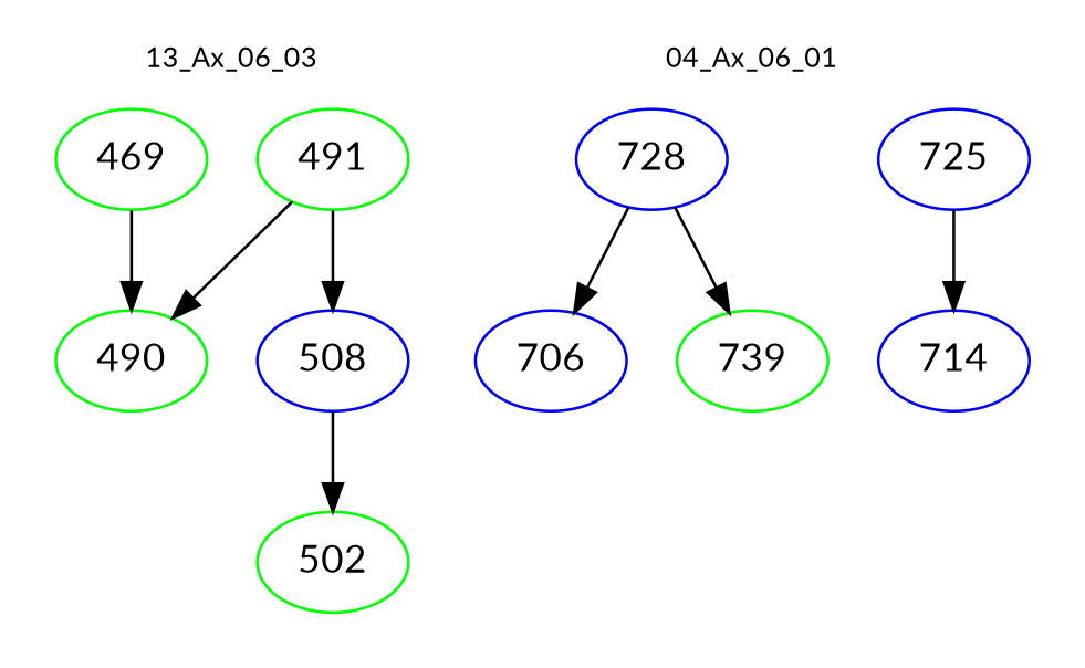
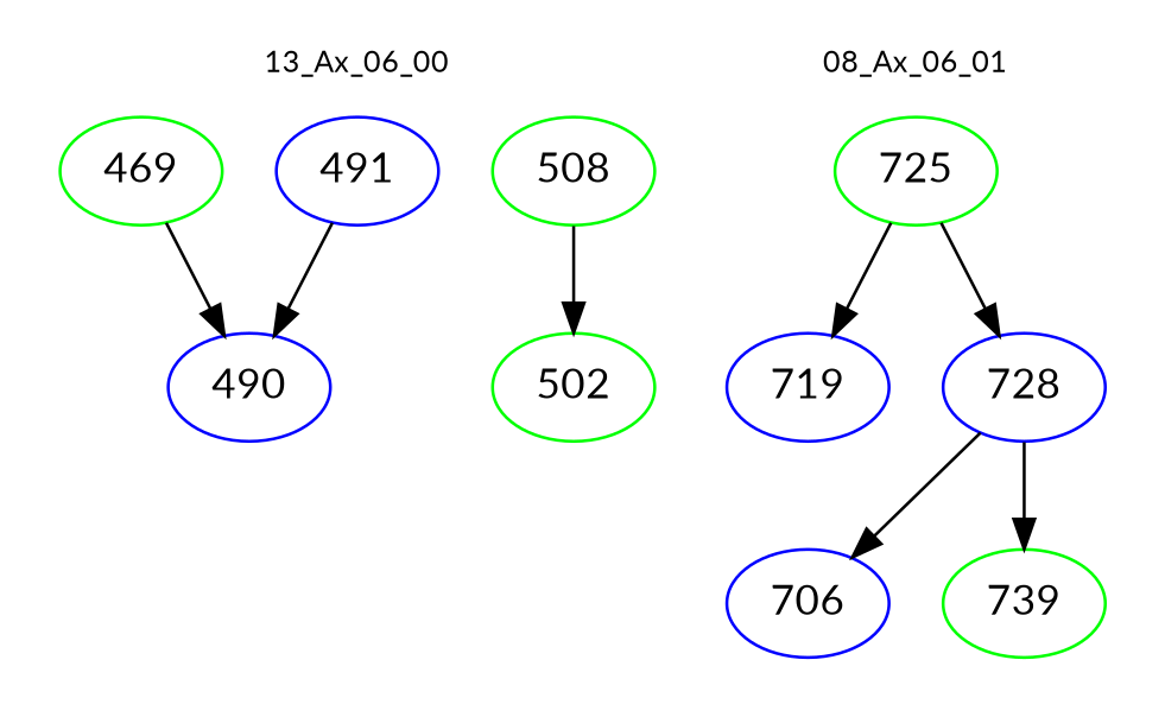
  digraph {
    fontname=Lato
    node [color=blue fontname=Lato]
    edge [color=black fontname=Lato]
-   n1 [color=green label=491]
-   n2 [color=green label=490]
-   n3 [label=508]
+   n1 [label=491]
+   n2 [label=490]
+   n3 [color=green label=508]
    n4 [color=green label=469]
    n5 [color=green label=502]
-   n6 [label=725]
-   n7 [label=714]
+   n6 [color=green label=725]
+   n7 [label=719]
    n8 [label=728]
    n9 [label=706]
    n10 [color=green label=739]
    subgraph cluster_1 {
      color=white
      fontsize=10
-     label="13_Ax_06_03"
+     label="13_Ax_06_00"
      n1
      n2
      n3
      n4
      n5
    }
    subgraph cluster_2 {
      color=white
      fontsize=10
-     label="04_Ax_06_01"
+     label="08_Ax_06_01"
      n6
      n7
      n8
      n9
      n10
    }
    n1 -> n2
-   n1 -> n3
    n3 -> n5
    n4 -> n2
    n6 -> n7
+   n6 -> n8
    n8 -> n9
    n8 -> n10
  }
